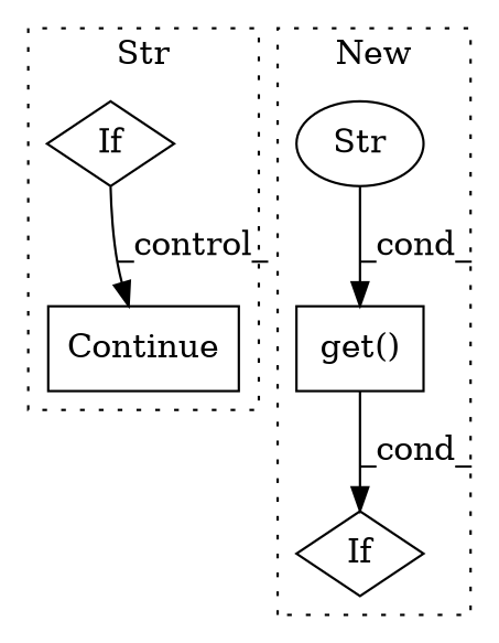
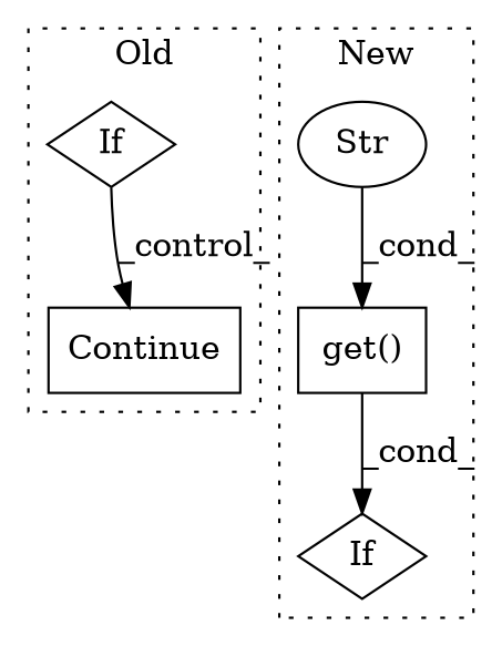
  digraph {
    node [a=96 shape=box]
    n1 [a=43 l=8 label=Continue s=2795]
    n2 [l=3 label=If s=2674 shape=diamond]
    n3 [a=75 l="12,1" label="get()" s="2236,2255"]
    n4 [a=66 l=7 label=Str s=2248 shape=ellipse]
    n5 [l=0 label=If s=2236 shape=diamond]
    subgraph cluster_1 {
-     label=Str
+     label=Old
      style=dotted
      n1
      n2
    }
    subgraph cluster_2 {
      label=New
      style=dotted
      n3
      n4
      n5
    }
    n2 -> n1 [label=_control_]
    n3 -> n5 [label=_cond_]
    n4 -> n3 [label=_cond_]
  }
